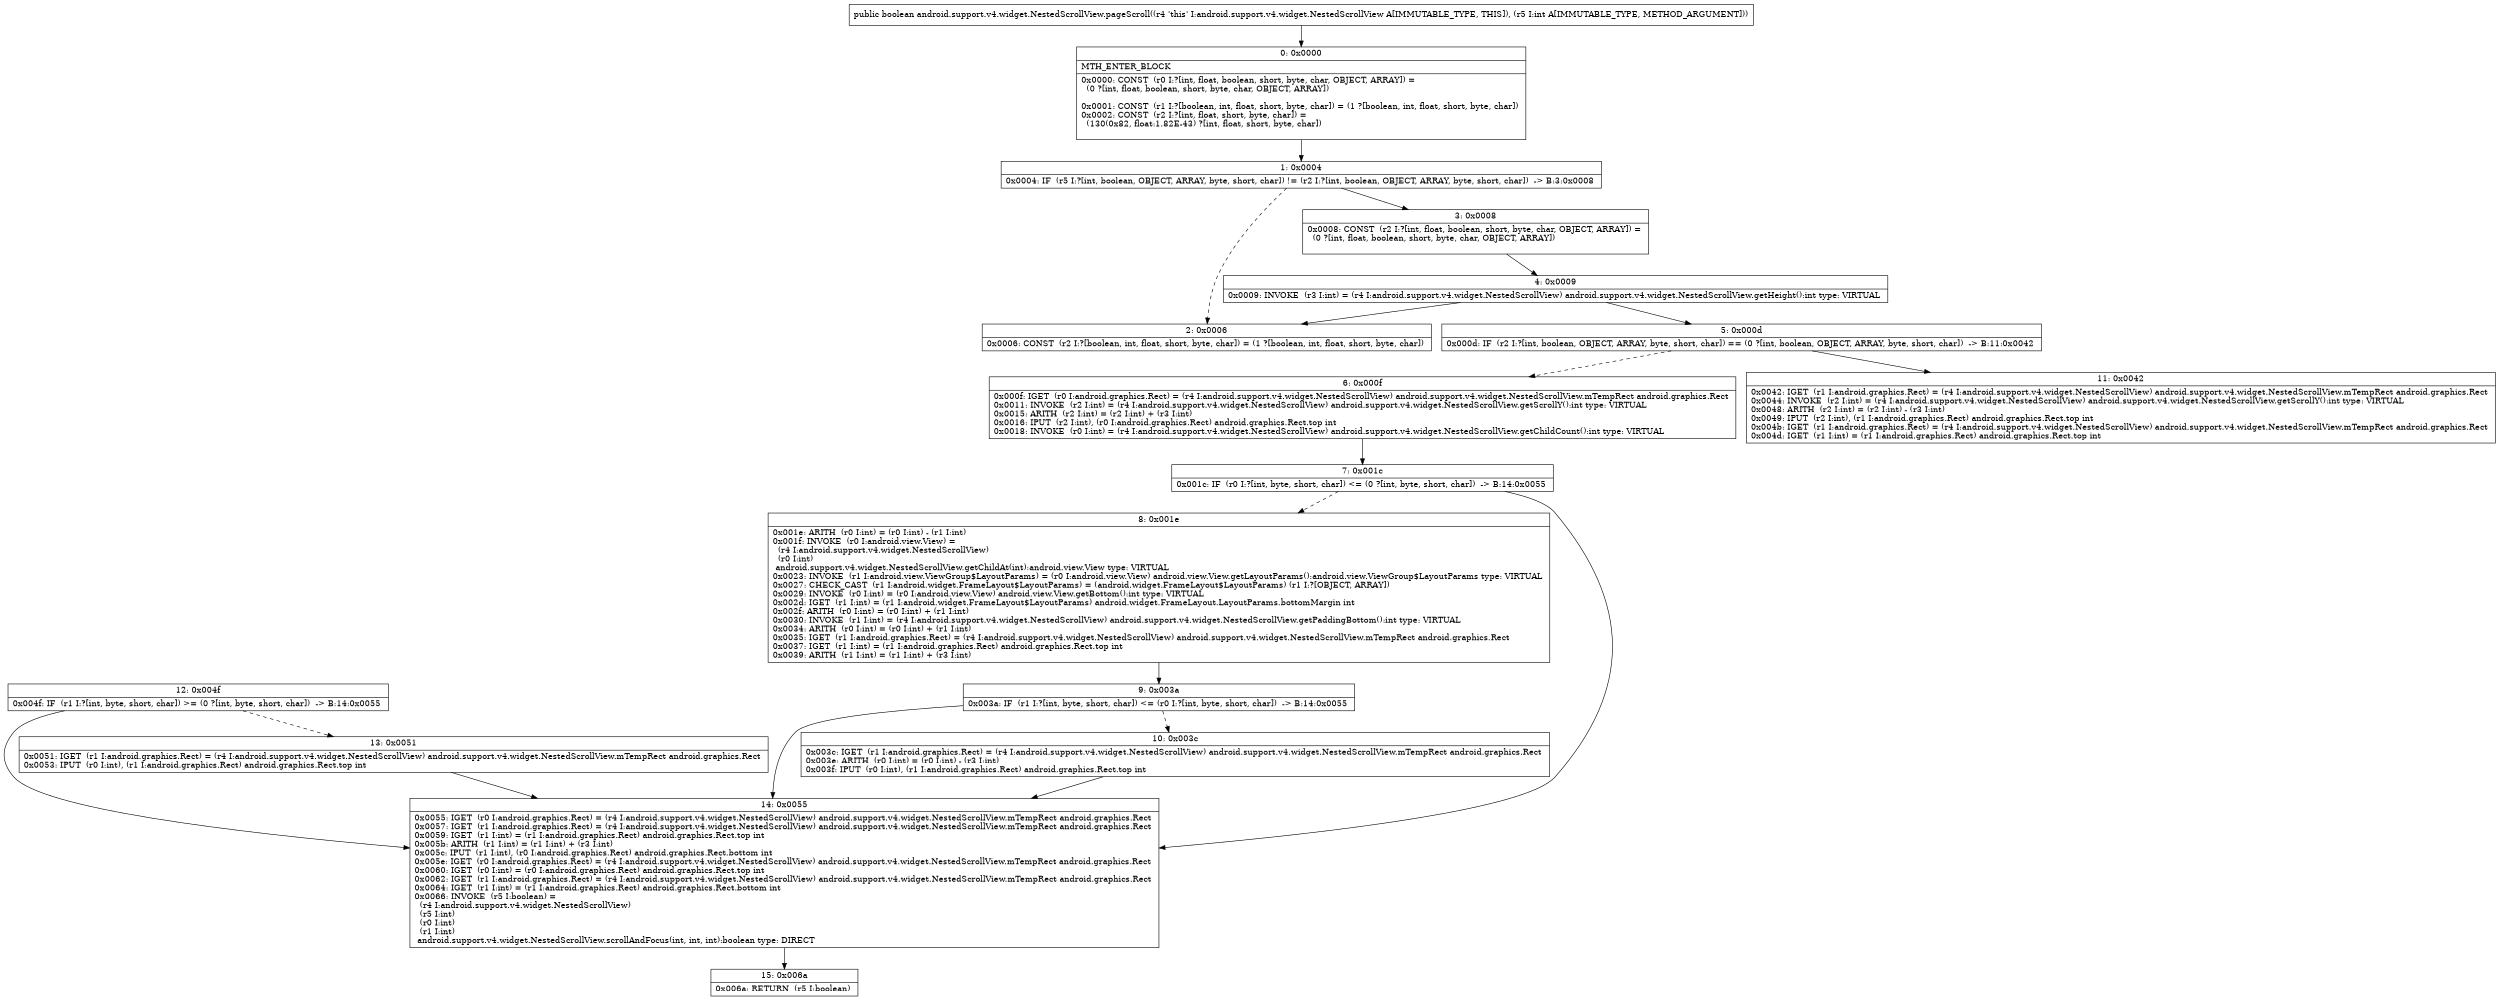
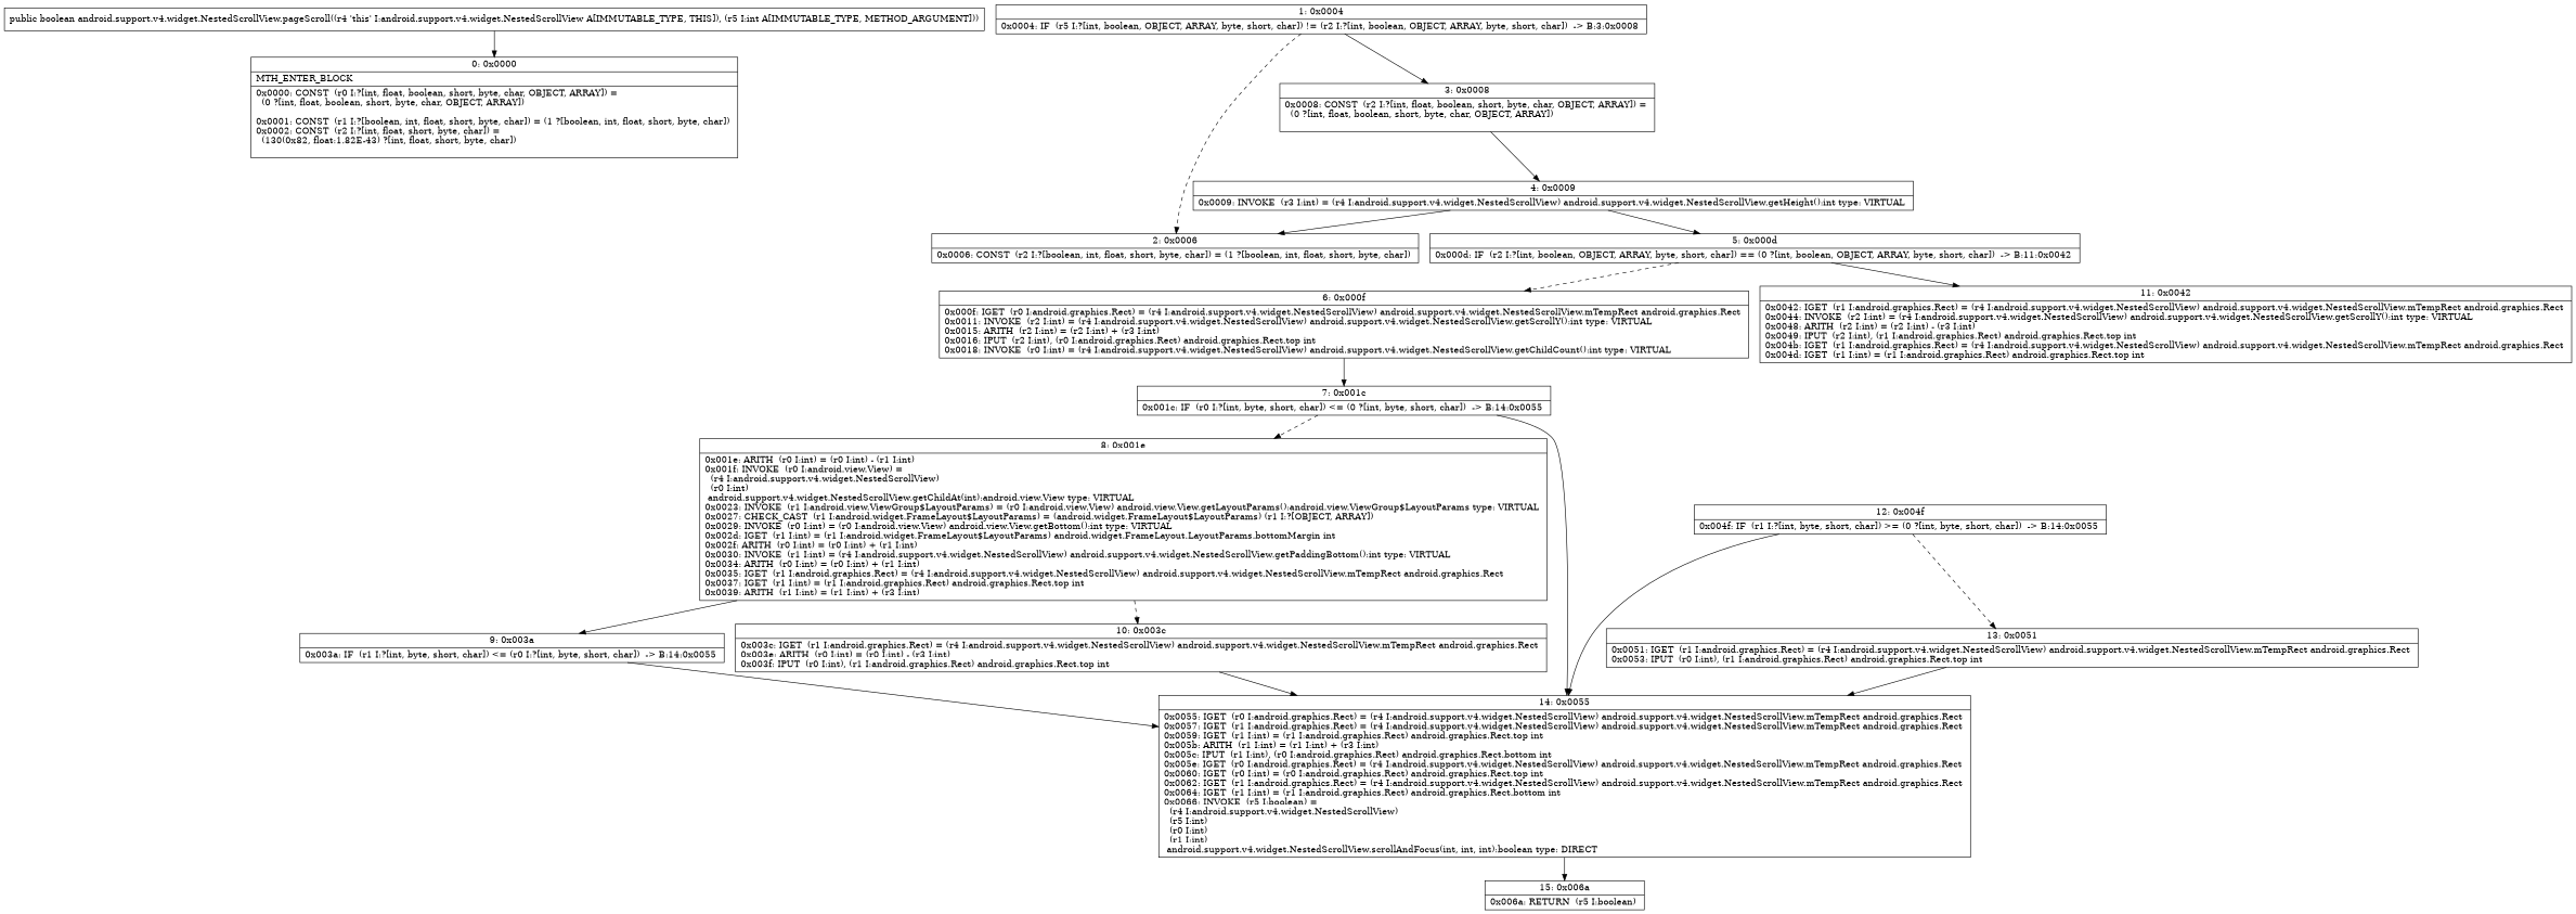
  digraph {
    node [shape=record]
    n1 [label="{0\:\ 0x0000|MTH_ENTER_BLOCK\l|0x0000: CONST  (r0 I:?[int, float, boolean, short, byte, char, OBJECT, ARRAY]) = \l  (0 ?[int, float, boolean, short, byte, char, OBJECT, ARRAY])\l \l0x0001: CONST  (r1 I:?[boolean, int, float, short, byte, char]) = (1 ?[boolean, int, float, short, byte, char]) \l0x0002: CONST  (r2 I:?[int, float, short, byte, char]) = \l  (130(0x82, float:1.82E\-43) ?[int, float, short, byte, char])\l \l}"]
    n2 [label="{1\:\ 0x0004|0x0004: IF  (r5 I:?[int, boolean, OBJECT, ARRAY, byte, short, char]) != (r2 I:?[int, boolean, OBJECT, ARRAY, byte, short, char])  \-\> B:3:0x0008 \l}"]
    n3 [label="{2\:\ 0x0006|0x0006: CONST  (r2 I:?[boolean, int, float, short, byte, char]) = (1 ?[boolean, int, float, short, byte, char]) \l}"]
    n4 [label="{3\:\ 0x0008|0x0008: CONST  (r2 I:?[int, float, boolean, short, byte, char, OBJECT, ARRAY]) = \l  (0 ?[int, float, boolean, short, byte, char, OBJECT, ARRAY])\l \l}"]
    n5 [label="{4\:\ 0x0009|0x0009: INVOKE  (r3 I:int) = (r4 I:android.support.v4.widget.NestedScrollView) android.support.v4.widget.NestedScrollView.getHeight():int type: VIRTUAL \l}"]
    n6 [label="{5\:\ 0x000d|0x000d: IF  (r2 I:?[int, boolean, OBJECT, ARRAY, byte, short, char]) == (0 ?[int, boolean, OBJECT, ARRAY, byte, short, char])  \-\> B:11:0x0042 \l}"]
    n7 [label="{6\:\ 0x000f|0x000f: IGET  (r0 I:android.graphics.Rect) = (r4 I:android.support.v4.widget.NestedScrollView) android.support.v4.widget.NestedScrollView.mTempRect android.graphics.Rect \l0x0011: INVOKE  (r2 I:int) = (r4 I:android.support.v4.widget.NestedScrollView) android.support.v4.widget.NestedScrollView.getScrollY():int type: VIRTUAL \l0x0015: ARITH  (r2 I:int) = (r2 I:int) + (r3 I:int) \l0x0016: IPUT  (r2 I:int), (r0 I:android.graphics.Rect) android.graphics.Rect.top int \l0x0018: INVOKE  (r0 I:int) = (r4 I:android.support.v4.widget.NestedScrollView) android.support.v4.widget.NestedScrollView.getChildCount():int type: VIRTUAL \l}"]
    n8 [label="{11\:\ 0x0042|0x0042: IGET  (r1 I:android.graphics.Rect) = (r4 I:android.support.v4.widget.NestedScrollView) android.support.v4.widget.NestedScrollView.mTempRect android.graphics.Rect \l0x0044: INVOKE  (r2 I:int) = (r4 I:android.support.v4.widget.NestedScrollView) android.support.v4.widget.NestedScrollView.getScrollY():int type: VIRTUAL \l0x0048: ARITH  (r2 I:int) = (r2 I:int) \- (r3 I:int) \l0x0049: IPUT  (r2 I:int), (r1 I:android.graphics.Rect) android.graphics.Rect.top int \l0x004b: IGET  (r1 I:android.graphics.Rect) = (r4 I:android.support.v4.widget.NestedScrollView) android.support.v4.widget.NestedScrollView.mTempRect android.graphics.Rect \l0x004d: IGET  (r1 I:int) = (r1 I:android.graphics.Rect) android.graphics.Rect.top int \l}"]
    n9 [label="{7\:\ 0x001c|0x001c: IF  (r0 I:?[int, byte, short, char]) \<= (0 ?[int, byte, short, char])  \-\> B:14:0x0055 \l}"]
    n10 [label="{8\:\ 0x001e|0x001e: ARITH  (r0 I:int) = (r0 I:int) \- (r1 I:int) \l0x001f: INVOKE  (r0 I:android.view.View) = \l  (r4 I:android.support.v4.widget.NestedScrollView)\l  (r0 I:int)\l android.support.v4.widget.NestedScrollView.getChildAt(int):android.view.View type: VIRTUAL \l0x0023: INVOKE  (r1 I:android.view.ViewGroup$LayoutParams) = (r0 I:android.view.View) android.view.View.getLayoutParams():android.view.ViewGroup$LayoutParams type: VIRTUAL \l0x0027: CHECK_CAST  (r1 I:android.widget.FrameLayout$LayoutParams) = (android.widget.FrameLayout$LayoutParams) (r1 I:?[OBJECT, ARRAY]) \l0x0029: INVOKE  (r0 I:int) = (r0 I:android.view.View) android.view.View.getBottom():int type: VIRTUAL \l0x002d: IGET  (r1 I:int) = (r1 I:android.widget.FrameLayout$LayoutParams) android.widget.FrameLayout.LayoutParams.bottomMargin int \l0x002f: ARITH  (r0 I:int) = (r0 I:int) + (r1 I:int) \l0x0030: INVOKE  (r1 I:int) = (r4 I:android.support.v4.widget.NestedScrollView) android.support.v4.widget.NestedScrollView.getPaddingBottom():int type: VIRTUAL \l0x0034: ARITH  (r0 I:int) = (r0 I:int) + (r1 I:int) \l0x0035: IGET  (r1 I:android.graphics.Rect) = (r4 I:android.support.v4.widget.NestedScrollView) android.support.v4.widget.NestedScrollView.mTempRect android.graphics.Rect \l0x0037: IGET  (r1 I:int) = (r1 I:android.graphics.Rect) android.graphics.Rect.top int \l0x0039: ARITH  (r1 I:int) = (r1 I:int) + (r3 I:int) \l}"]
    n11 [label="{14\:\ 0x0055|0x0055: IGET  (r0 I:android.graphics.Rect) = (r4 I:android.support.v4.widget.NestedScrollView) android.support.v4.widget.NestedScrollView.mTempRect android.graphics.Rect \l0x0057: IGET  (r1 I:android.graphics.Rect) = (r4 I:android.support.v4.widget.NestedScrollView) android.support.v4.widget.NestedScrollView.mTempRect android.graphics.Rect \l0x0059: IGET  (r1 I:int) = (r1 I:android.graphics.Rect) android.graphics.Rect.top int \l0x005b: ARITH  (r1 I:int) = (r1 I:int) + (r3 I:int) \l0x005c: IPUT  (r1 I:int), (r0 I:android.graphics.Rect) android.graphics.Rect.bottom int \l0x005e: IGET  (r0 I:android.graphics.Rect) = (r4 I:android.support.v4.widget.NestedScrollView) android.support.v4.widget.NestedScrollView.mTempRect android.graphics.Rect \l0x0060: IGET  (r0 I:int) = (r0 I:android.graphics.Rect) android.graphics.Rect.top int \l0x0062: IGET  (r1 I:android.graphics.Rect) = (r4 I:android.support.v4.widget.NestedScrollView) android.support.v4.widget.NestedScrollView.mTempRect android.graphics.Rect \l0x0064: IGET  (r1 I:int) = (r1 I:android.graphics.Rect) android.graphics.Rect.bottom int \l0x0066: INVOKE  (r5 I:boolean) = \l  (r4 I:android.support.v4.widget.NestedScrollView)\l  (r5 I:int)\l  (r0 I:int)\l  (r1 I:int)\l android.support.v4.widget.NestedScrollView.scrollAndFocus(int, int, int):boolean type: DIRECT \l}"]
    n12 [label="{9\:\ 0x003a|0x003a: IF  (r1 I:?[int, byte, short, char]) \<= (r0 I:?[int, byte, short, char])  \-\> B:14:0x0055 \l}"]
    n13 [label="{15\:\ 0x006a|0x006a: RETURN  (r5 I:boolean) \l}"]
    n14 [label="{10\:\ 0x003c|0x003c: IGET  (r1 I:android.graphics.Rect) = (r4 I:android.support.v4.widget.NestedScrollView) android.support.v4.widget.NestedScrollView.mTempRect android.graphics.Rect \l0x003e: ARITH  (r0 I:int) = (r0 I:int) \- (r3 I:int) \l0x003f: IPUT  (r0 I:int), (r1 I:android.graphics.Rect) android.graphics.Rect.top int \l}"]
    n15 [label="{12\:\ 0x004f|0x004f: IF  (r1 I:?[int, byte, short, char]) \>= (0 ?[int, byte, short, char])  \-\> B:14:0x0055 \l}"]
    n16 [label="{13\:\ 0x0051|0x0051: IGET  (r1 I:android.graphics.Rect) = (r4 I:android.support.v4.widget.NestedScrollView) android.support.v4.widget.NestedScrollView.mTempRect android.graphics.Rect \l0x0053: IPUT  (r0 I:int), (r1 I:android.graphics.Rect) android.graphics.Rect.top int \l}"]
    n17 [label="{public boolean android.support.v4.widget.NestedScrollView.pageScroll((r4 'this' I:android.support.v4.widget.NestedScrollView A[IMMUTABLE_TYPE, THIS]), (r5 I:int A[IMMUTABLE_TYPE, METHOD_ARGUMENT])) }"]
-   n1 -> n2
    n2 -> n3 [style=dashed]
    n2 -> n4
    n4 -> n5
    n5 -> n3
    n5 -> n6
    n6 -> n7 [style=dashed]
    n6 -> n8
    n7 -> n9
    n9 -> n10 [style=dashed]
    n9 -> n11
    n10 -> n12
    n11 -> n13
    n12 -> n11
-   n12 -> n14 [style=dashed]
+   n10 -> n14 [style=dashed]
    n14 -> n11
    n15 -> n11
    n15 -> n16 [style=dashed]
    n16 -> n11
    n17 -> n1
  }
